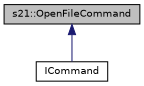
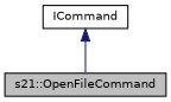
  digraph {
    node [color=black fontname=Helvetica fontsize=10 shape=record style=filled]
    n1 [fillcolor=grey75 fontcolor=black height=0.2 label="s21::OpenFileCommand" width=0.4]
    n2 [fillcolor=white height=0.2 label=ICommand width=0.4]
-   n1 -> n2 [color=midnightblue dir=back fontname=Helvetica fontsize=10 labelfontname=Helvetica labelfontsize=10 style=solid]
+   n2 -> n1 [color=midnightblue dir=back fontname=Helvetica fontsize=10 labelfontname=Helvetica labelfontsize=10 style=solid]
  }
